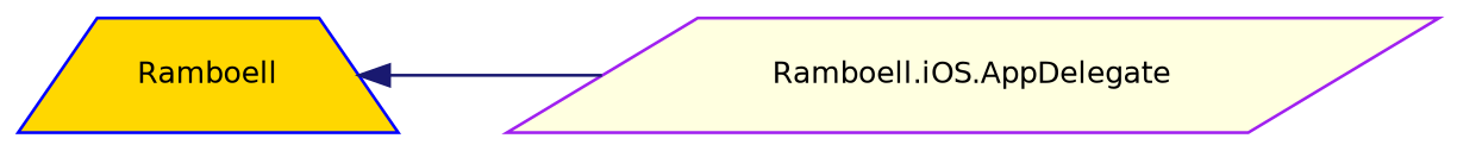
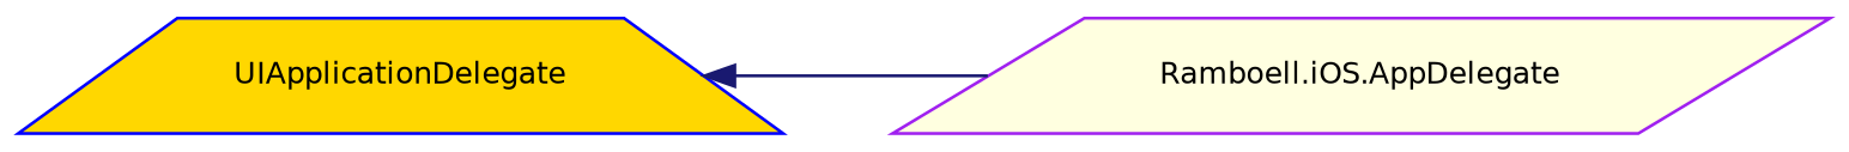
  digraph {
    rankdir=LR
    node [fontname=Helvetica fontsize=10 style=filled]
-   n1 [color=blue fillcolor=gold height=0.2 label=Ramboell shape=trapezium width=0.4]
+   n1 [color=blue fillcolor=gold height=0.2 label=UIApplicationDelegate shape=trapezium width=0.4]
    n2 [color=purple fillcolor=lightyellow height=0.2 label="Ramboell.iOS.AppDelegate" shape=parallelogram width=0.4]
    n1 -> n2 [color=midnightblue dir=back fontname=Helvetica fontsize=10 labelfontname=Helvetica labelfontsize=10 style=solid]
  }
